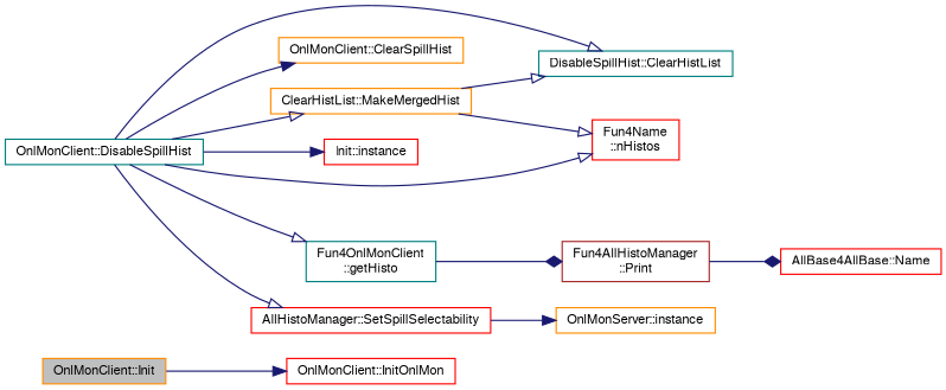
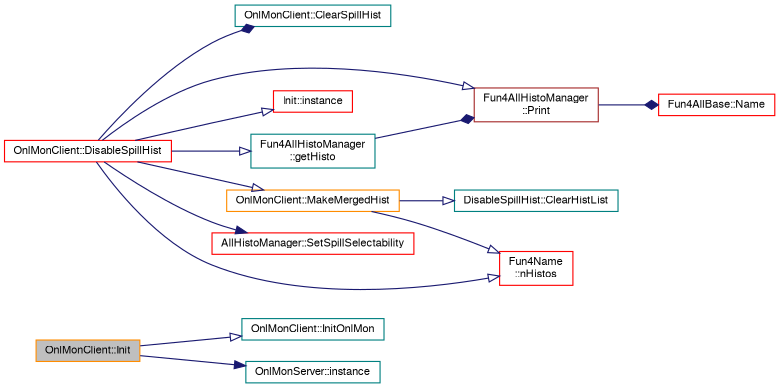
  digraph {
    rankdir=LR
    node [color=red fontname=FreeSans fontsize=10 shape=record]
    edge [arrowhead=onormal color=midnightblue fontname=FreeSans fontsize=10 labelfontname=FreeSans labelfontsize=10 style=solid]
    n1 [color=darkorange fillcolor=grey75 fontcolor=black height=0.2 label="OnlMonClient::Init" style=filled width=0.4]
-   n2 [height=0.2 label="OnlMonClient::InitOnlMon" width=0.4]
-   n3 [color=darkorange height=0.2 label="OnlMonServer::instance" width=0.4]
-   n4 [color=teal height=0.2 label="OnlMonClient::DisableSpillHist" width=0.4]
+   n2 [color=teal height=0.2 label="OnlMonClient::InitOnlMon" width=0.4]
+   n3 [color=teal height=0.2 label="OnlMonServer::instance" width=0.4]
+   n4 [height=0.2 label="OnlMonClient::DisableSpillHist" width=0.4]
    n5 [color=teal height=0.2 label="DisableSpillHist::ClearHistList" width=0.4]
-   n6 [color=darkorange height=0.2 label="OnlMonClient::ClearSpillHist" width=0.4]
-   n7 [color=teal height=0.2 label="Fun4OnlMonClient\l::getHisto" width=0.4]
+   n6 [color=teal height=0.2 label="OnlMonClient::ClearSpillHist" width=0.4]
+   n7 [color=teal height=0.2 label="Fun4AllHistoManager\l::getHisto" width=0.4]
    n8 [height=0.2 label="Init::instance" width=0.4]
-   n9 [color=darkorange height=0.2 label="ClearHistList::MakeMergedHist" width=0.4]
+   n9 [color=darkorange height=0.2 label="OnlMonClient::MakeMergedHist" width=0.4]
    n10 [height=0.2 label="Fun4Name\l::nHistos" width=0.4]
    n11 [height=0.2 label="AllHistoManager::SetSpillSelectability" width=0.4]
    n12 [color=brown height=0.2 label="Fun4AllHistoManager\l::Print" width=0.4]
-   n13 [height=0.2 label="AllBase4AllBase::Name" width=0.4]
-   n1 -> n2 [arrowhead=normal]
-   n11 -> n3 [arrowhead=normal]
-   n4 -> n5
-   n4 -> n6 [arrowhead=normal]
+   n13 [height=0.2 label="Fun4AllBase::Name" width=0.4]
+   n1 -> n2
+   n1 -> n3 [arrowhead=normal]
+   n4 -> n12
+   n4 -> n6 [arrowhead=diamond]
    n4 -> n7
-   n4 -> n8 [arrowhead=normal]
+   n4 -> n8
    n4 -> n9
    n4 -> n10
-   n4 -> n11
+   n4 -> n11 [arrowhead=normal]
    n7 -> n12 [arrowhead=diamond]
    n9 -> n5
    n9 -> n10
    n12 -> n13 [arrowhead=diamond]
  }
